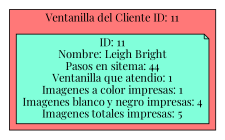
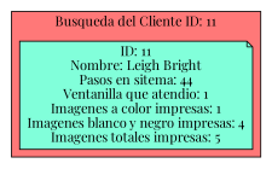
  digraph {
    fontname="Playfair Display"
    n1 [fillcolor="#81FFDA" label="ID: 11\nNombre: Leigh Bright\nPasos en sitema: 44\nVentanilla que atendio: 1\nImagenes a color impresas: 1\nImagenes blanco y negro impresas: 4\nImagenes totales impresas: 5" shape=note style=filled fontname="Playfair Display"]
    subgraph cluster_1 {
      bgcolor="#FF7878"
-     label="Ventanilla del Cliente ID: 11"
+     label="Busqueda del Cliente ID: 11"
      n1
    }
  }
